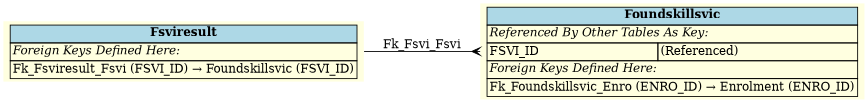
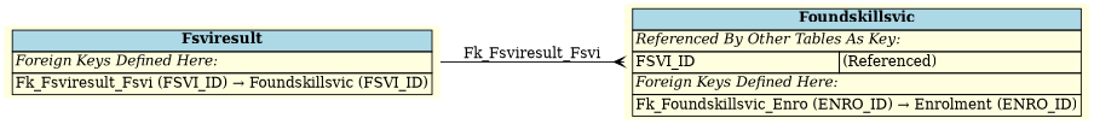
  digraph {
    rankdir=LR
    node [fillcolor=lightyellow shape=plaintext style=filled]
    n1 [label=<     <TABLE BORDER="0" CELLBORDER="1" CELLSPACING="0" BGCOLOR="lightyellow">       <TR><TD COLSPAN="2" BGCOLOR="lightblue"><B>Fsviresult</B></TD></TR>       <TR><TD COLSPAN="2" ALIGN="LEFT"><I>Foreign Keys Defined Here:</I></TD></TR>       <TR><TD ALIGN="LEFT" COLSPAN="2">Fk_Fsviresult_Fsvi (FSVI_ID) &rarr; Foundskillsvic (FSVI_ID)</TD></TR>     </TABLE>     >]
    n2 [label=<     <TABLE BORDER="0" CELLBORDER="1" CELLSPACING="0" BGCOLOR="lightyellow">       <TR><TD COLSPAN="2" BGCOLOR="lightblue"><B>Foundskillsvic</B></TD></TR>       <TR><TD COLSPAN="2" ALIGN="LEFT"><I>Referenced By Other Tables As Key:</I></TD></TR>       <TR><TD ALIGN="LEFT">FSVI_ID</TD><TD ALIGN="LEFT">(Referenced)</TD></TR>       <TR><TD COLSPAN="2" ALIGN="LEFT"><I>Foreign Keys Defined Here:</I></TD></TR>       <TR><TD ALIGN="LEFT" COLSPAN="2">Fk_Foundskillsvic_Enro (ENRO_ID) &rarr; Enrolment (ENRO_ID)</TD></TR>     </TABLE>     >]
-   n1 -> n2 [arrowhead=crow arrowtail=none dir=both label=" Fk_Fsvi_Fsvi " labelfontsize=10]
+   n1 -> n2 [arrowhead=crow arrowtail=none dir=both label=" Fk_Fsviresult_Fsvi " labelfontsize=10]
  }
